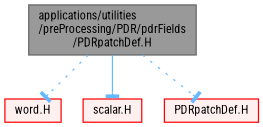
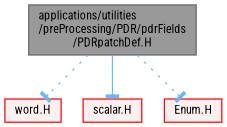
  digraph {
    fontname="Roboto Condensed"
    node [color=red fillcolor="#FFF0F0" fontname="Roboto Condensed" fontsize=10 shape=box style=filled]
    edge [color=steelblue1 fontname="Roboto Condensed" fontsize=10 labelfontname=Helvetica labelfontsize=10 style=dotted arrowhead=tee]
    n1 [color=gray40 fillcolor=grey60 fontcolor=black height=0.2 label="applications/utilities\l/preProcessing/PDR/pdrFields\l/PDRpatchDef.H" width=0.4]
    n2 [height=0.2 label="word.H" width=0.4]
    n3 [height=0.2 label="scalar.H" width=0.4]
-   n4 [height=0.2 label="PDRpatchDef.H" width=0.4]
+   n4 [height=0.2 label="Enum.H" width=0.4]
    n1 -> n2
    n1 -> n3 [style=solid]
    n1 -> n4
  }
